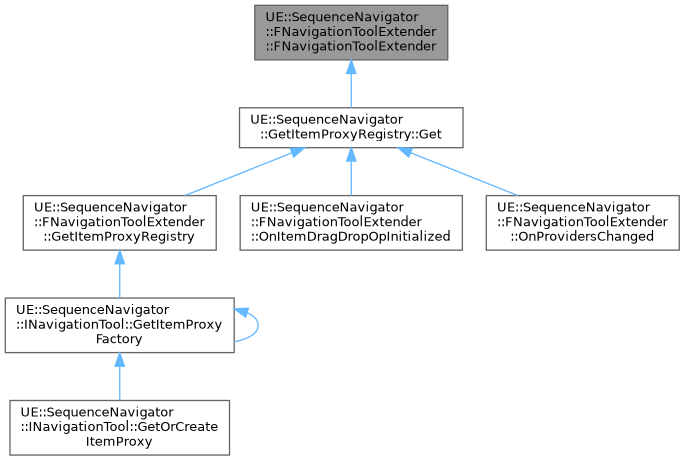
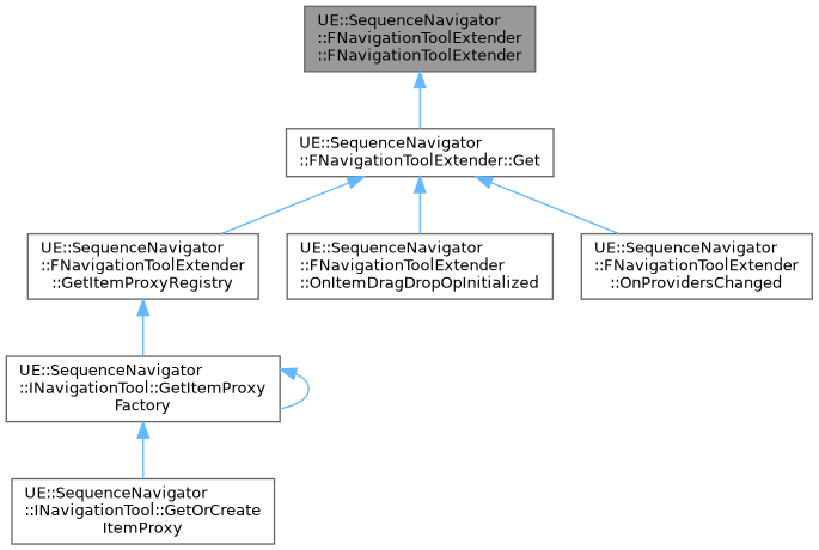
  digraph {
    rankdir=TB
    node [color=grey40 fillcolor=white fontname=Helvetica fontsize=10 shape=box style=filled]
    edge [color=steelblue1 dir=back fontname=Helvetica fontsize=10 labelfontname=Helvetica labelfontsize=10 style=solid]
    n1 [color=gray40 fillcolor=grey60 fontcolor=black height=0.2 label="UE::SequenceNavigator\l::FNavigationToolExtender\l::FNavigationToolExtender" width=0.4]
-   n2 [height=0.2 label="UE::SequenceNavigator\l::GetItemProxyRegistry::Get" width=0.4]
+   n2 [height=0.2 label="UE::SequenceNavigator\l::FNavigationToolExtender::Get" width=0.4]
    n3 [height=0.2 label="UE::SequenceNavigator\l::FNavigationToolExtender\l::GetItemProxyRegistry" width=0.4]
    n4 [height=0.2 label="UE::SequenceNavigator\l::FNavigationToolExtender\l::OnItemDragDropOpInitialized" width=0.4]
    n5 [height=0.2 label="UE::SequenceNavigator\l::FNavigationToolExtender\l::OnProvidersChanged" width=0.4]
    n6 [height=0.2 label="UE::SequenceNavigator\l::INavigationTool::GetItemProxy\lFactory" width=0.4]
    n7 [height=0.2 label="UE::SequenceNavigator\l::INavigationTool::GetOrCreate\lItemProxy" width=0.4]
    n1 -> n2
    n2 -> n3
    n2 -> n4
    n2 -> n5
    n3 -> n6
    n6 -> n6
    n6 -> n7
  }
